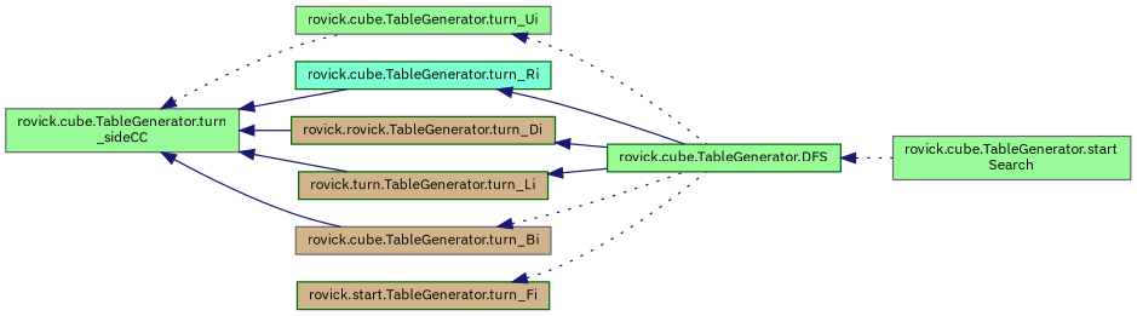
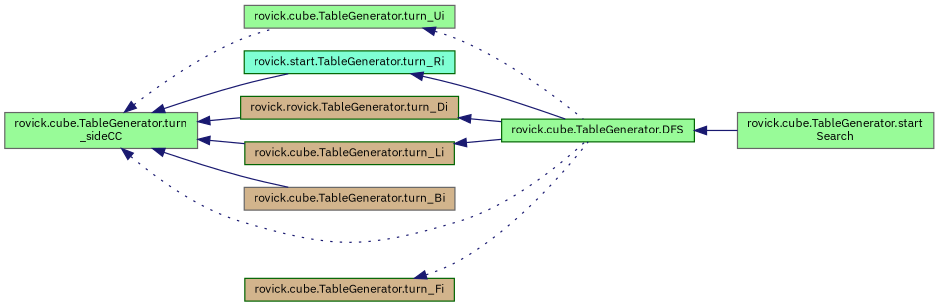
  digraph {
    fontname="IBM Plex Sans"
    rankdir=LR
    node [color=darkgreen fillcolor=palegreen fontname="IBM Plex Sans" fontsize=10 shape=record style=filled]
    edge [color=midnightblue dir=back fontname="IBM Plex Sans" fontsize=10 labelfontname=Helvetica labelfontsize=10 style=solid]
    n1 [color=gray40 fontcolor=black height=0.2 label="rovick.cube.TableGenerator.turn\l_sideCC" width=0.4]
    n2 [color=gray40 height=0.2 label="rovick.cube.TableGenerator.turn_Ui" width=0.4]
-   n3 [fillcolor=aquamarine height=0.2 label="rovick.cube.TableGenerator.turn_Ri" width=0.4]
+   n3 [fillcolor=aquamarine height=0.2 label="rovick.start.TableGenerator.turn_Ri" width=0.4]
    n4 [fillcolor=tan height=0.2 label="rovick.rovick.TableGenerator.turn_Di" width=0.4]
-   n5 [fillcolor=tan height=0.2 label="rovick.turn.TableGenerator.turn_Li" width=0.4]
+   n5 [fillcolor=tan height=0.2 label="rovick.cube.TableGenerator.turn_Li" width=0.4]
    n6 [color=gray40 fillcolor=tan height=0.2 label="rovick.cube.TableGenerator.turn_Bi" width=0.4]
    n7 [height=0.2 label="rovick.cube.TableGenerator.DFS" width=0.4]
-   n8 [fillcolor=tan height=0.2 label="rovick.start.TableGenerator.turn_Fi" width=0.4]
+   n8 [fillcolor=tan height=0.2 label="rovick.cube.TableGenerator.turn_Fi" width=0.4]
    n9 [color=gray40 height=0.2 label="rovick.cube.TableGenerator.start\lSearch" width=0.4]
    n1 -> n2 [style=dotted]
    n1 -> n3
    n1 -> n4
    n1 -> n5
    n1 -> n6
    n2 -> n7 [style=dotted]
    n3 -> n7
    n4 -> n7
    n5 -> n7
-   n6 -> n7 [style=dotted]
-   n7 -> n9 [style=dotted]
+   n1 -> n7 [style=dotted]
+   n7 -> n9
    n8 -> n7 [style=dotted]
  }
